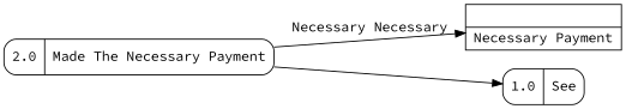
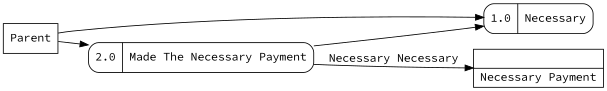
  digraph {
    fontname="Source Code Pro"
    rankdir=LR
    node [fontname="Source Code Pro" shape=Mrecord]
    edge [fontname="Source Code Pro"]
    n1 [label="<f0>  |<f1> Necessary Payment " shape=record]
-   n3 [label="{<f0> 1.0|<f1> See }"]
+   n2 [label=Parent shape=box]
+   n3 [label="{<f0> 1.0|<f1> Necessary }"]
    n4 [label="{<f0> 2.0|<f1> Made The Necessary Payment }"]
+   n2 -> n3
+   n2 -> n4
    n4 -> n1 [label="Necessary Necessary"]
    n4 -> n3
  }
